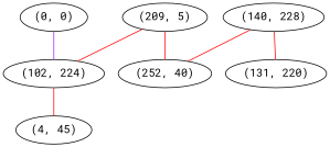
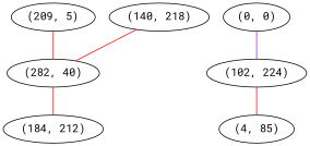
  graph {
    fontname="Roboto Mono"
    node [fontname="Roboto Mono"]
    edge [color=red fontname="Roboto Mono" weight=1]
    "(209, 5)"
    "(102, 224)"
-   "(252, 40)"
-   "(4, 45)"
+   "(252, 40)" [label="(282, 40)"]
+   "(4, 45)" [label="(4, 85)"]
+   "(184, 212)"
    "(0, 0)"
-   "(140, 228)"
-   "(131, 220)"
-   "(209, 5)" -- "(102, 224)"
+   "(140, 228)" [label="(140, 218)"]
    "(209, 5)" -- "(252, 40)" [weight=3]
    "(102, 224)" -- "(4, 45)"
+   "(252, 40)" -- "(184, 212)"
    "(0, 0)" -- "(102, 224)" [color=purple weight=4]
    "(140, 228)" -- "(252, 40)"
-   "(140, 228)" -- "(131, 220)"
  }
